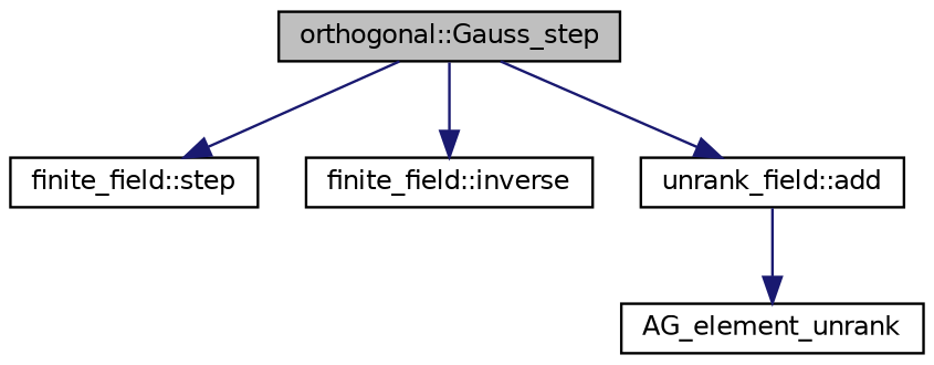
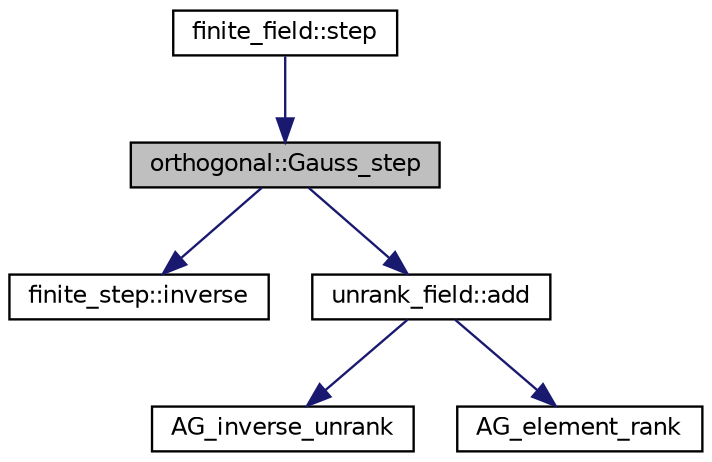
  digraph {
    rankdir=TB
    node [color=black fillcolor=white fontname=Helvetica fontsize=10 shape=record style=filled]
    edge [color=midnightblue fontname=Helvetica fontsize=10 labelfontname=Helvetica labelfontsize=10 style=solid]
    n1 [fillcolor=grey75 fontcolor=black height=0.2 label="orthogonal::Gauss_step" width=0.4]
    n2 [height=0.2 label="finite_field::step" width=0.4]
-   n3 [height=0.2 label="finite_field::inverse" width=0.4]
+   n3 [height=0.2 label="finite_step::inverse" width=0.4]
    n4 [height=0.2 label="unrank_field::add" width=0.4]
-   n5 [height=0.2 label=AG_element_unrank width=0.4]
-   n1 -> n2
+   n5 [height=0.2 label=AG_inverse_unrank width=0.4]
+   n6 [height=0.2 label=AG_element_rank width=0.4]
+   n2 -> n1
    n1 -> n3
    n1 -> n4
    n4 -> n5
+   n4 -> n6
  }
